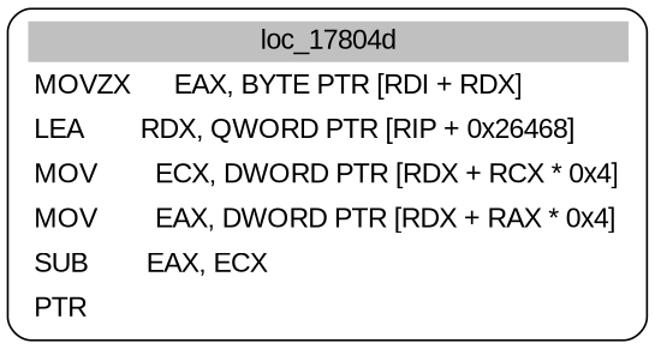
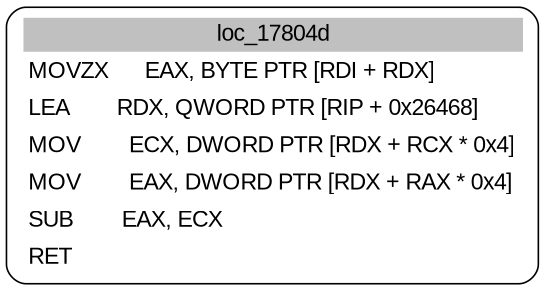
  digraph {
    fontname="Liberation Sans"
-   n1 [fontname="Liberation Sans" label=<<table border="0" cellborder="0" cellpadding="3"><tr><td align="center" colspan="2" bgcolor="grey">loc_17804d</td></tr><tr><td align="left">MOVZX      EAX, BYTE PTR [RDI + RDX]</td></tr><tr><td align="left">LEA        RDX, QWORD PTR [RIP + 0x26468]</td></tr><tr><td align="left">MOV        ECX, DWORD PTR [RDX + RCX * 0x4]</td></tr><tr><td align="left">MOV        EAX, DWORD PTR [RDX + RAX * 0x4]</td></tr><tr><td align="left">SUB        EAX, ECX</td></tr><tr><td align="left">PTR        </td></tr></table>> shape=Mrecord]
+   n1 [fontname="Liberation Sans" label=<<table border="0" cellborder="0" cellpadding="3"><tr><td align="center" colspan="2" bgcolor="grey">loc_17804d</td></tr><tr><td align="left">MOVZX      EAX, BYTE PTR [RDI + RDX]</td></tr><tr><td align="left">LEA        RDX, QWORD PTR [RIP + 0x26468]</td></tr><tr><td align="left">MOV        ECX, DWORD PTR [RDX + RCX * 0x4]</td></tr><tr><td align="left">MOV        EAX, DWORD PTR [RDX + RAX * 0x4]</td></tr><tr><td align="left">SUB        EAX, ECX</td></tr><tr><td align="left">RET        </td></tr></table>> shape=Mrecord]
  }
